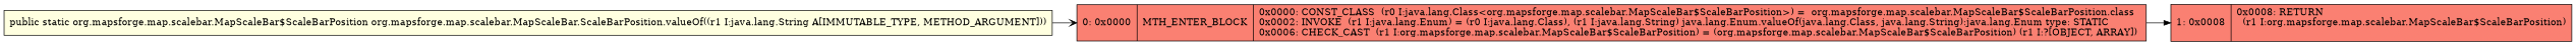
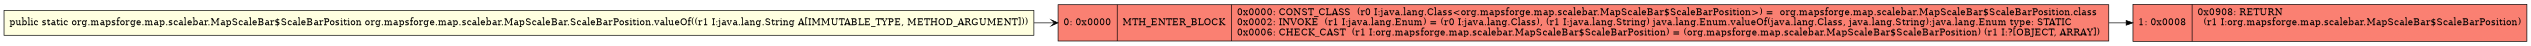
  digraph {
    rankdir=LR
    node [shape=record style=filled fillcolor=salmon]
    n1 [label="{0\:\ 0x0000|MTH_ENTER_BLOCK\l|0x0000: CONST_CLASS  (r0 I:java.lang.Class\<org.mapsforge.map.scalebar.MapScaleBar$ScaleBarPosition\>) =  org.mapsforge.map.scalebar.MapScaleBar$ScaleBarPosition.class \l0x0002: INVOKE  (r1 I:java.lang.Enum) = (r0 I:java.lang.Class), (r1 I:java.lang.String) java.lang.Enum.valueOf(java.lang.Class, java.lang.String):java.lang.Enum type: STATIC \l0x0006: CHECK_CAST  (r1 I:org.mapsforge.map.scalebar.MapScaleBar$ScaleBarPosition) = (org.mapsforge.map.scalebar.MapScaleBar$ScaleBarPosition) (r1 I:?[OBJECT, ARRAY]) \l}"]
-   n2 [label="{1\:\ 0x0008|0x0008: RETURN  \l  (r1 I:org.mapsforge.map.scalebar.MapScaleBar$ScaleBarPosition)\l \l}"]
+   n2 [label="{1\:\ 0x0008|0x0908: RETURN  \l  (r1 I:org.mapsforge.map.scalebar.MapScaleBar$ScaleBarPosition)\l \l}"]
    n3 [label="{public static org.mapsforge.map.scalebar.MapScaleBar$ScaleBarPosition org.mapsforge.map.scalebar.MapScaleBar.ScaleBarPosition.valueOf((r1 I:java.lang.String A[IMMUTABLE_TYPE, METHOD_ARGUMENT])) }" fillcolor=lightyellow]
    n1 -> n2 [arrowhead=normal]
    n3 -> n1 [arrowhead=vee]
  }
